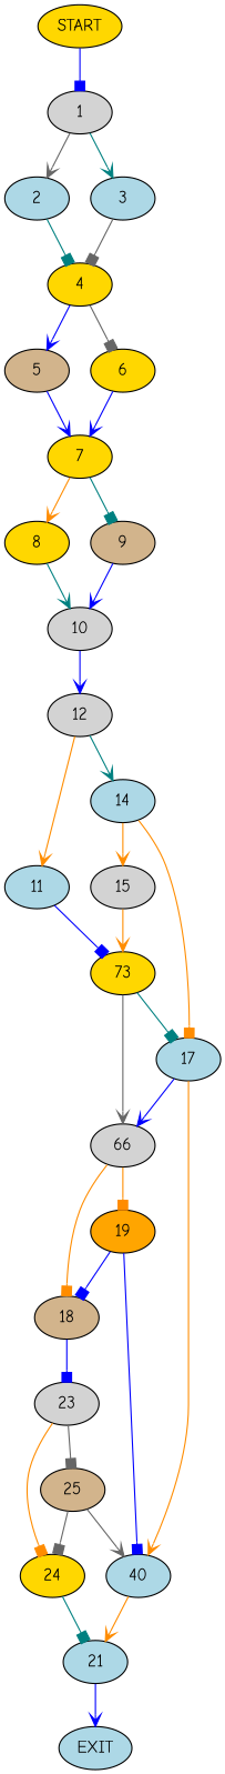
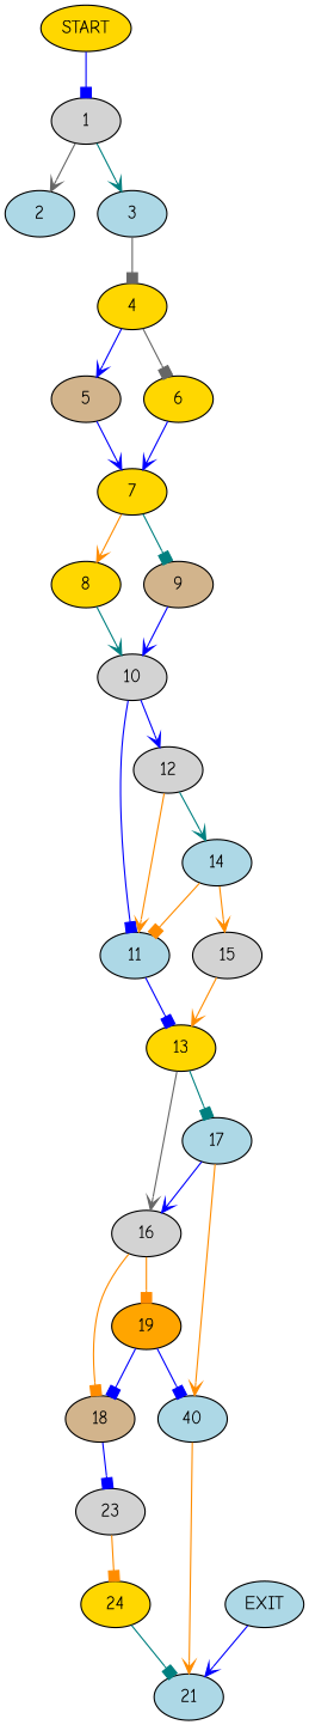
  digraph {
    fontname="Comic Neue"
    node [fillcolor=lightblue fontname="Comic Neue" style=filled]
    edge [arrowhead=vee color=blue fontname="Comic Neue"]
    n1 [fillcolor=gold label=START]
    1 [fillcolor=lightgrey]
    2
    3
    4 [fillcolor=gold]
    5 [fillcolor=tan]
    6 [fillcolor=gold]
    7 [fillcolor=gold]
    8 [fillcolor=gold]
    9 [fillcolor=tan]
    10 [fillcolor=lightgrey]
    11
    12 [fillcolor=lightgrey]
-   13 [fillcolor=gold label=73]
+   13 [fillcolor=gold]
    14
-   16 [fillcolor=lightgrey label=66]
+   16 [fillcolor=lightgrey]
    17
    15 [fillcolor=lightgrey]
    18 [fillcolor=tan]
    19 [fillcolor=orange]
    n21 [label=40]
    23 [fillcolor=lightgrey]
    21
    24 [fillcolor=gold]
-   25 [fillcolor=tan]
    n26 [label=EXIT]
    n1 -> 1 [arrowhead=box]
    1 -> 2 [color=gray40]
    1 -> 3 [color=teal]
-   2 -> 4 [arrowhead=box color=teal]
    3 -> 4 [arrowhead=box color=gray40]
    4 -> 5
    4 -> 6 [arrowhead=box color=gray40]
    5 -> 7
    6 -> 7
    7 -> 8 [color=darkorange]
    7 -> 9 [arrowhead=box color=teal]
    8 -> 10 [color=teal]
    9 -> 10
+   10 -> 11 [arrowhead=box]
    10 -> 12
    11 -> 13 [arrowhead=box]
    12 -> 11 [color=darkorange]
    12 -> 14 [color=teal]
    13 -> 16 [color=gray40]
    13 -> 17 [arrowhead=box color=teal]
-   14 -> 17 [arrowhead=box color=darkorange]
+   14 -> 11 [arrowhead=box color=darkorange]
    14 -> 15 [color=darkorange]
    16 -> 18 [arrowhead=box color=darkorange]
    16 -> 19 [arrowhead=box color=darkorange]
    17 -> 16
    17 -> n21 [color=darkorange]
    15 -> 13 [color=darkorange]
    18 -> 23 [arrowhead=box]
    19 -> 18 [arrowhead=box]
    19 -> n21 [arrowhead=box]
    n21 -> 21 [color=darkorange]
    23 -> 24 [arrowhead=box color=darkorange]
-   23 -> 25 [arrowhead=box color=gray40]
-   21 -> n26
+   n26 -> 21
    24 -> 21 [arrowhead=box color=teal]
-   25 -> n21 [color=gray40]
-   25 -> 24 [arrowhead=box color=gray40]
  }
